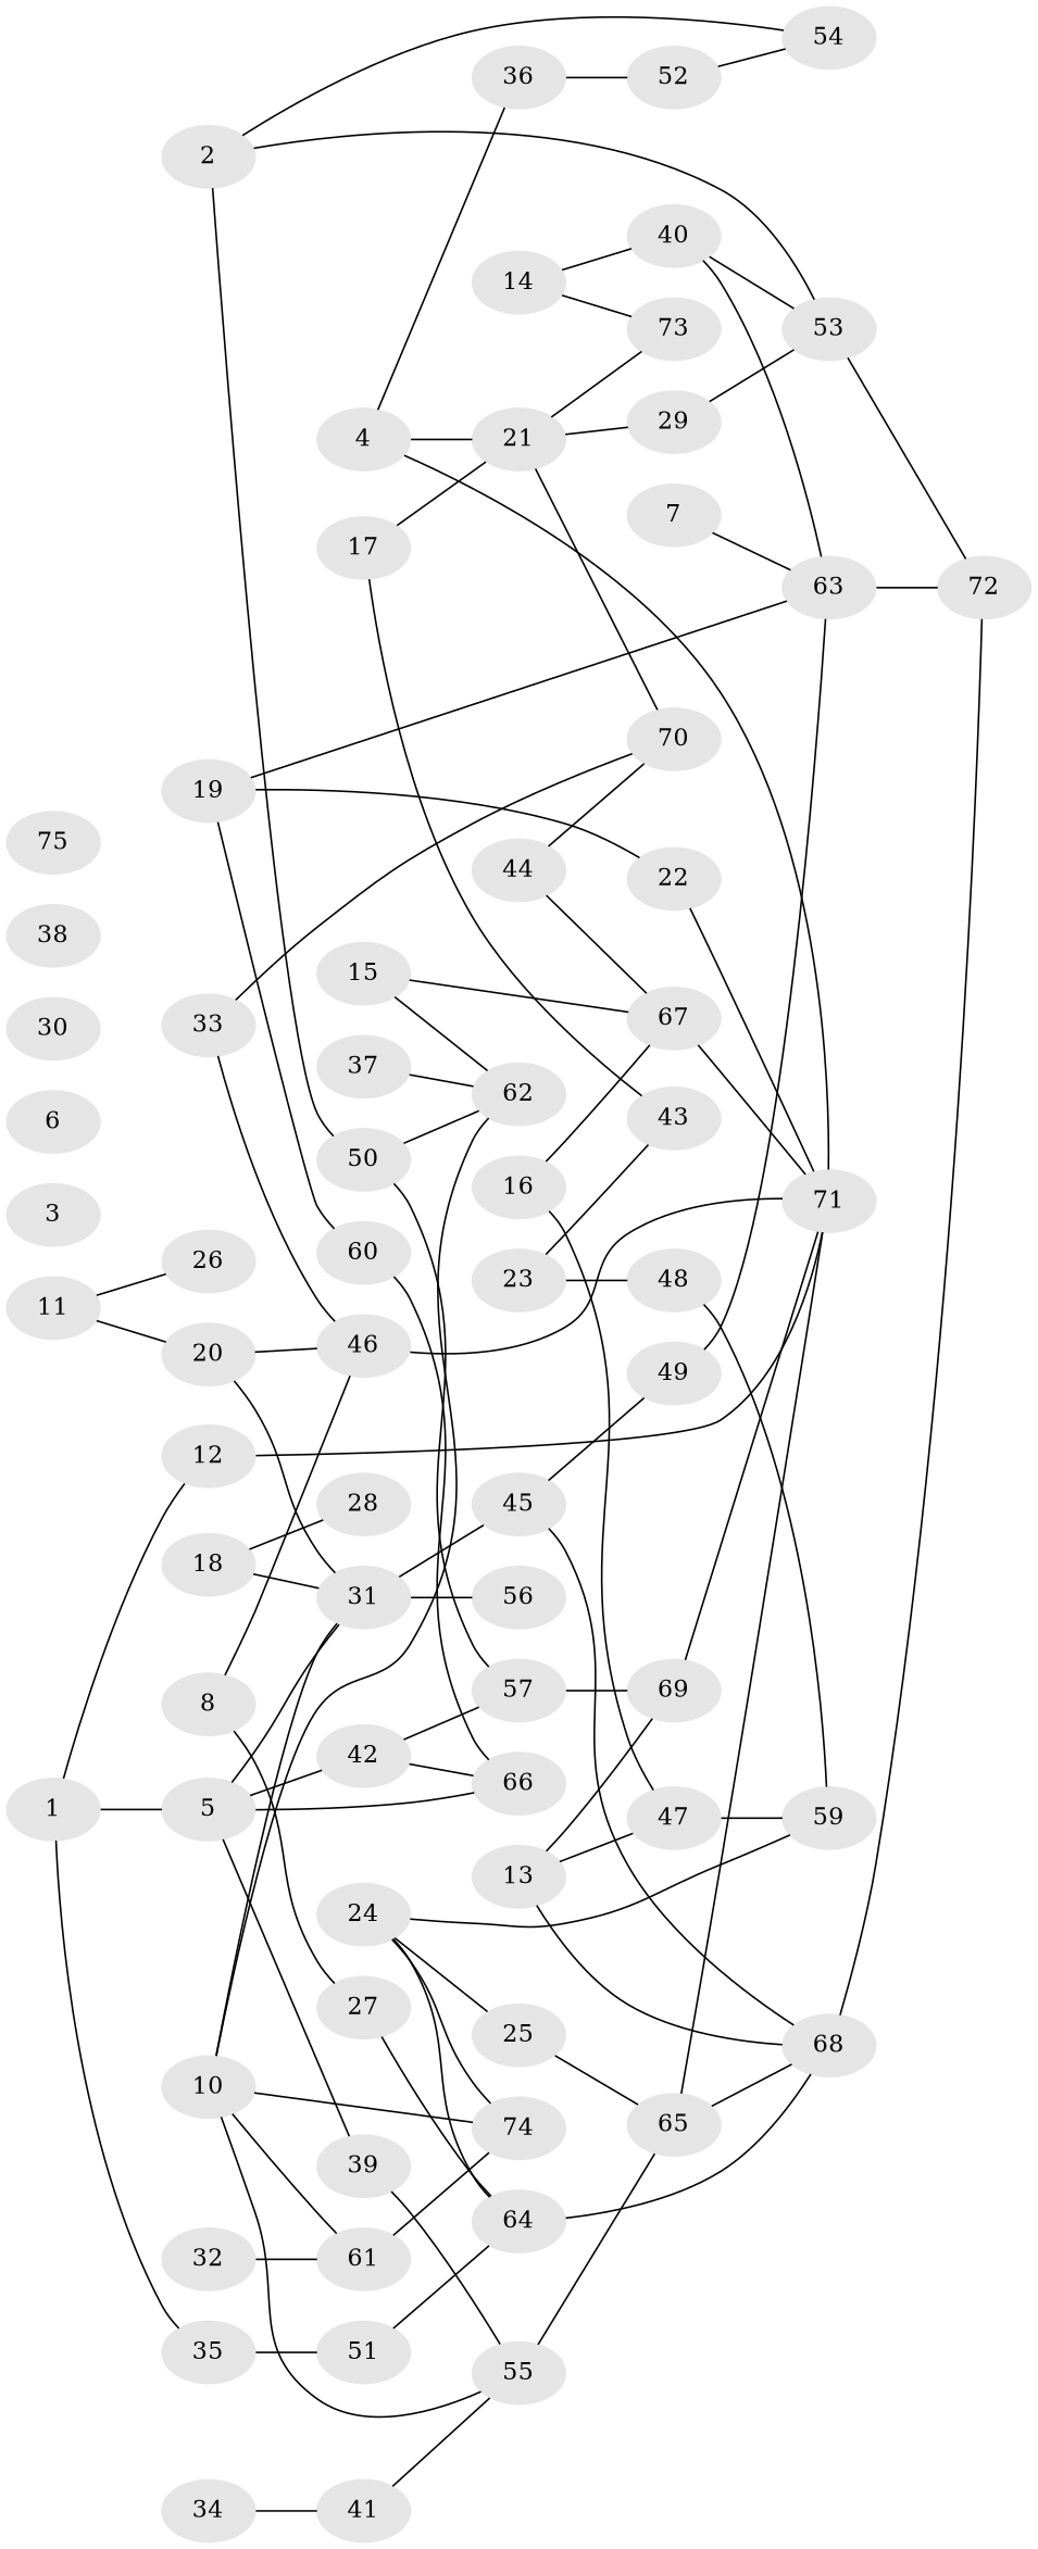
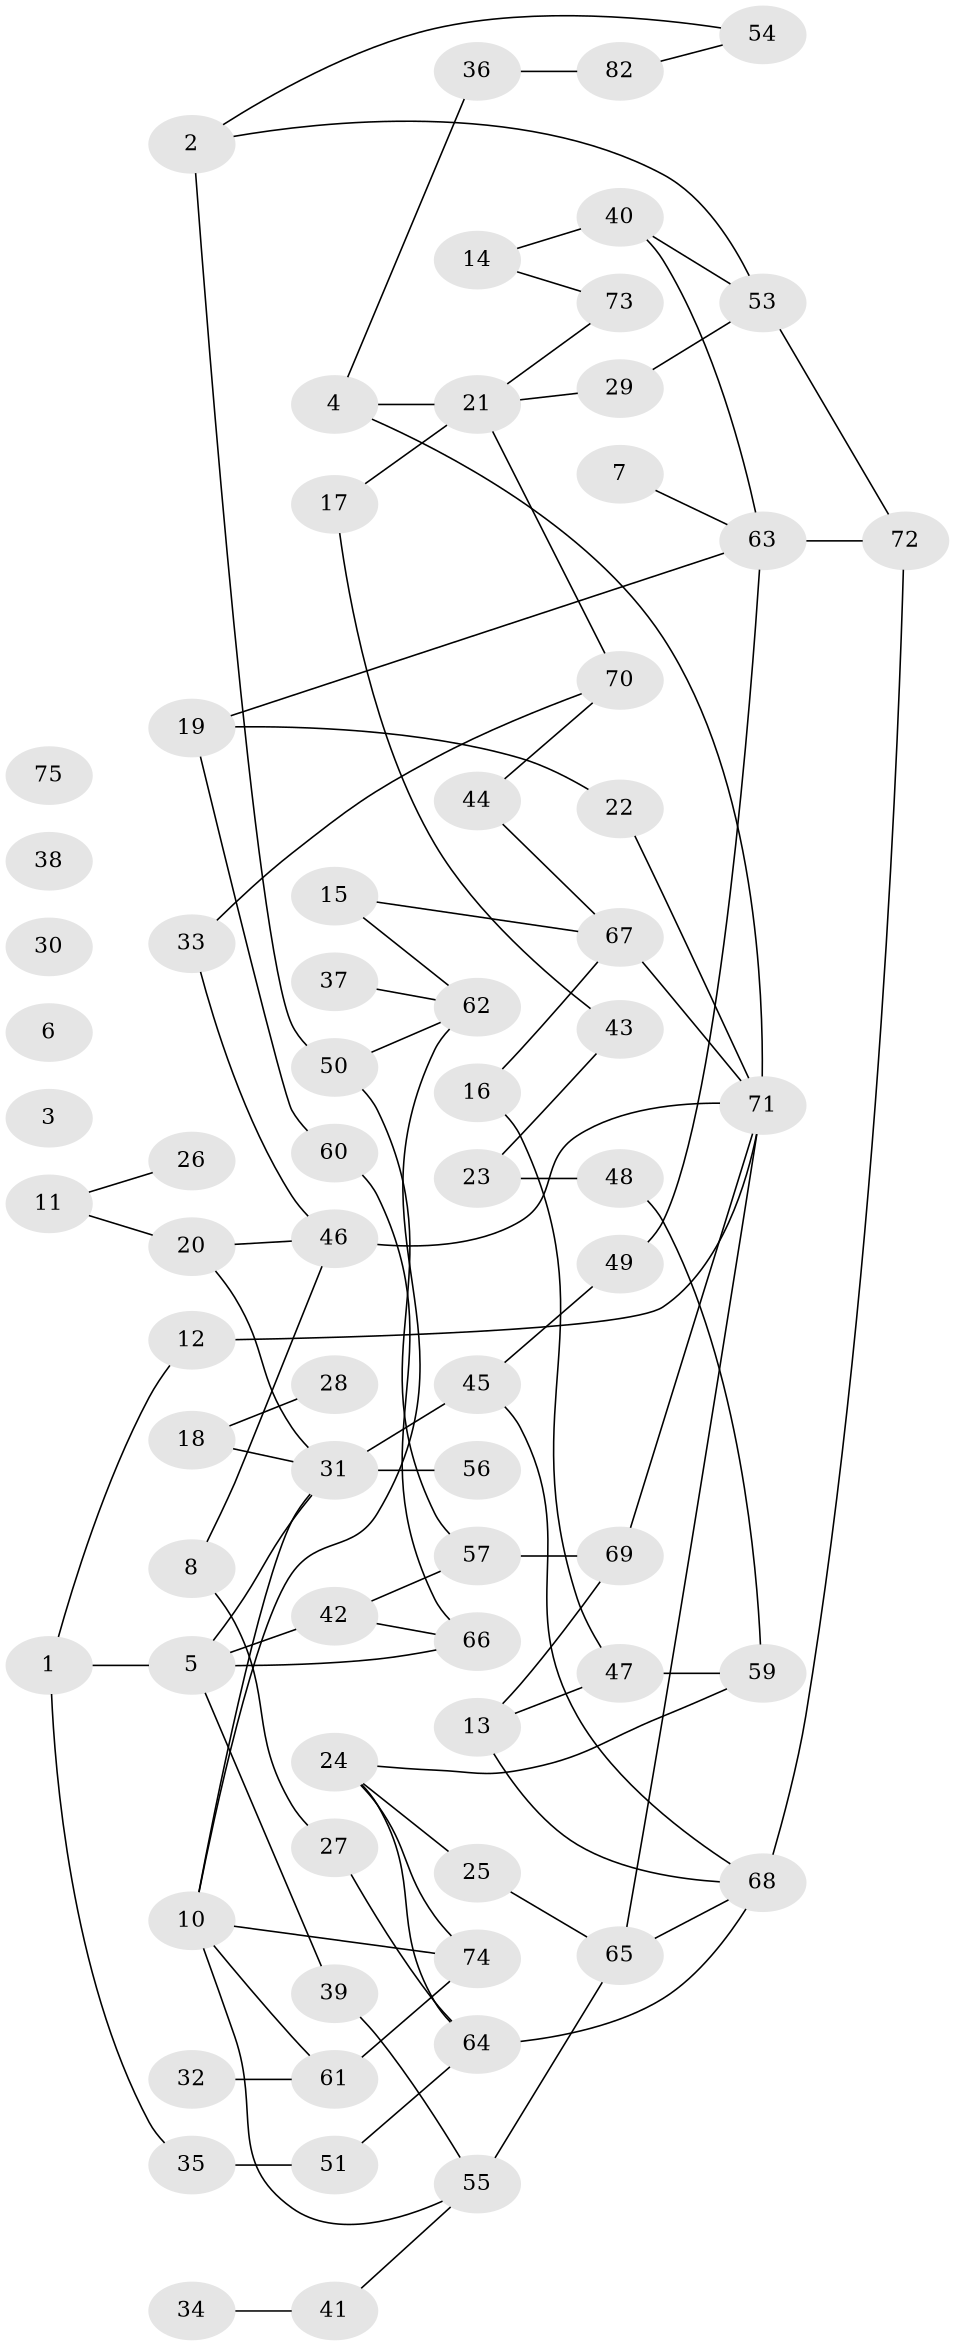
  graph {
    rankdir=LR
    node [color=gray90 style=filled]
    1
    5
    12
    35
    31
    39
    42
    66
    71
    51
    2
    50
    53
    54
    62
    57
    72
    3
    4
    21
    36
    73
    29
    70
-   52
+   52 [label=82]
    45
    56
    55
    6
    7
    63
    8
    27
    46
    64
    19
    22
    60
    69
    10
    61
    74
    65
    11
    20
    26
    13
    47
    68
    59
    14
    40
    15
    67
    16
    17
    43
    18
    28
    23
    48
    24
    25
    30
    49
    32
    33
    34
    41
    37
    38
    44
    75
    1 -- 5
    1 -- 12
    1 -- 35
    5 -- 31
    5 -- 39
    5 -- 42
    5 -- 66
    12 -- 71
    35 -- 51
    31 -- 45
    31 -- 56
    39 -- 55
    42 -- 66
    42 -- 57
    51 -- 64
    2 -- 50
    2 -- 53
    2 -- 54
    50 -- 62
    50 -- 57
    53 -- 72
    57 -- 69
    4 -- 71
    4 -- 21
    4 -- 36
    21 -- 73
    21 -- 29
    21 -- 70
    36 -- 52
    29 -- 53
    52 -- 54
    45 -- 68
    45 -- 49
    55 -- 65
    7 -- 63
    63 -- 72
    8 -- 27
    8 -- 46
    27 -- 64
    46 -- 71
    64 -- 68
    19 -- 63
    19 -- 22
    19 -- 60
    22 -- 71
    60 -- 66
    69 -- 71
    10 -- 31
    10 -- 62
    10 -- 55
    10 -- 61
    10 -- 74
    61 -- 74
    65 -- 71
    65 -- 68
    11 -- 20
    11 -- 26
    20 -- 31
    20 -- 46
    13 -- 69
    13 -- 47
    13 -- 68
    47 -- 59
    68 -- 72
    14 -- 73
    14 -- 40
    40 -- 53
    40 -- 63
    15 -- 62
    15 -- 67
    67 -- 71
    16 -- 47
    16 -- 67
    17 -- 21
    17 -- 43
    18 -- 31
    18 -- 28
    23 -- 43
    23 -- 48
    48 -- 59
    24 -- 64
    24 -- 74
    24 -- 59
    24 -- 25
    25 -- 65
    49 -- 63
    32 -- 61
    33 -- 70
    33 -- 46
    34 -- 41
    41 -- 55
    37 -- 62
    44 -- 70
    44 -- 67
  }
